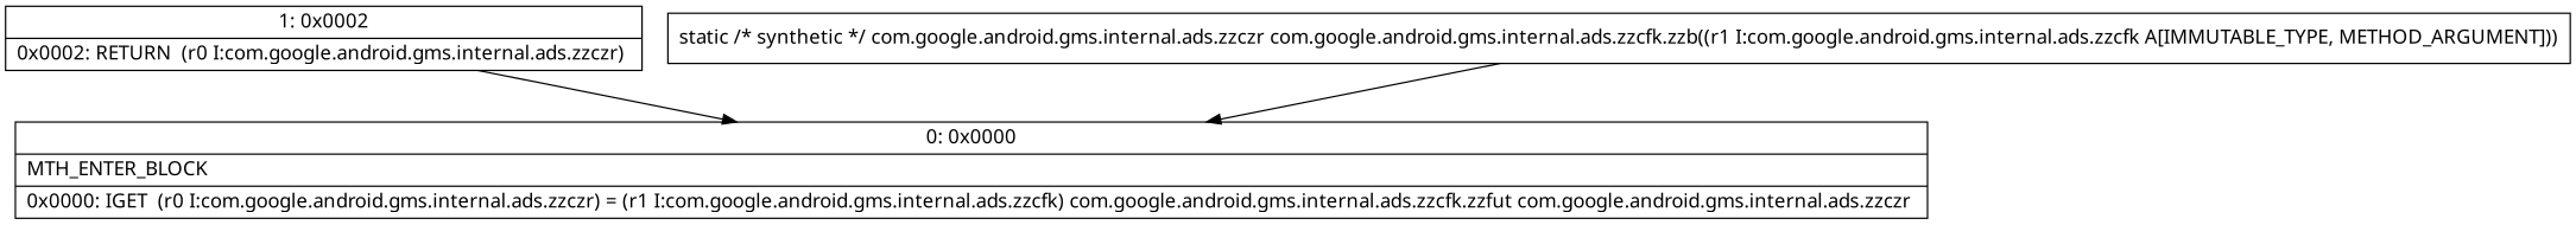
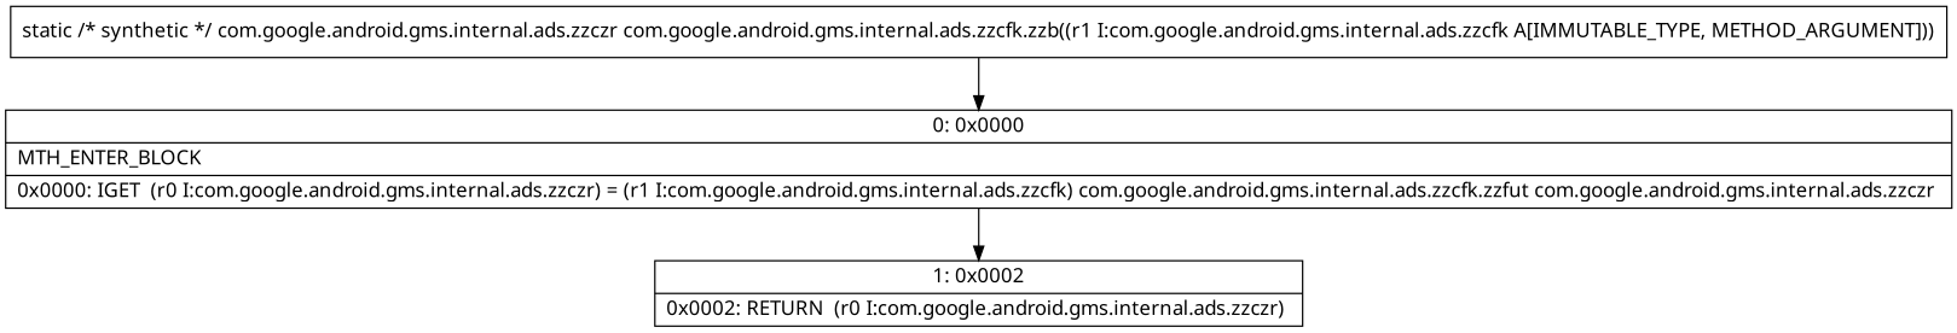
  digraph {
    fontname="Noto Sans"
    node [shape=record fontname="Noto Sans"]
    edge [fontname="Noto Sans"]
    n1 [label="{0\:\ 0x0000|MTH_ENTER_BLOCK\l|0x0000: IGET  (r0 I:com.google.android.gms.internal.ads.zzczr) = (r1 I:com.google.android.gms.internal.ads.zzcfk) com.google.android.gms.internal.ads.zzcfk.zzfut com.google.android.gms.internal.ads.zzczr \l}"]
    n2 [label="{1\:\ 0x0002|0x0002: RETURN  (r0 I:com.google.android.gms.internal.ads.zzczr) \l}"]
    n3 [label="{static \/* synthetic *\/ com.google.android.gms.internal.ads.zzczr com.google.android.gms.internal.ads.zzcfk.zzb((r1 I:com.google.android.gms.internal.ads.zzcfk A[IMMUTABLE_TYPE, METHOD_ARGUMENT])) }"]
-   n2 -> n1
+   n1 -> n2
    n3 -> n1
  }
